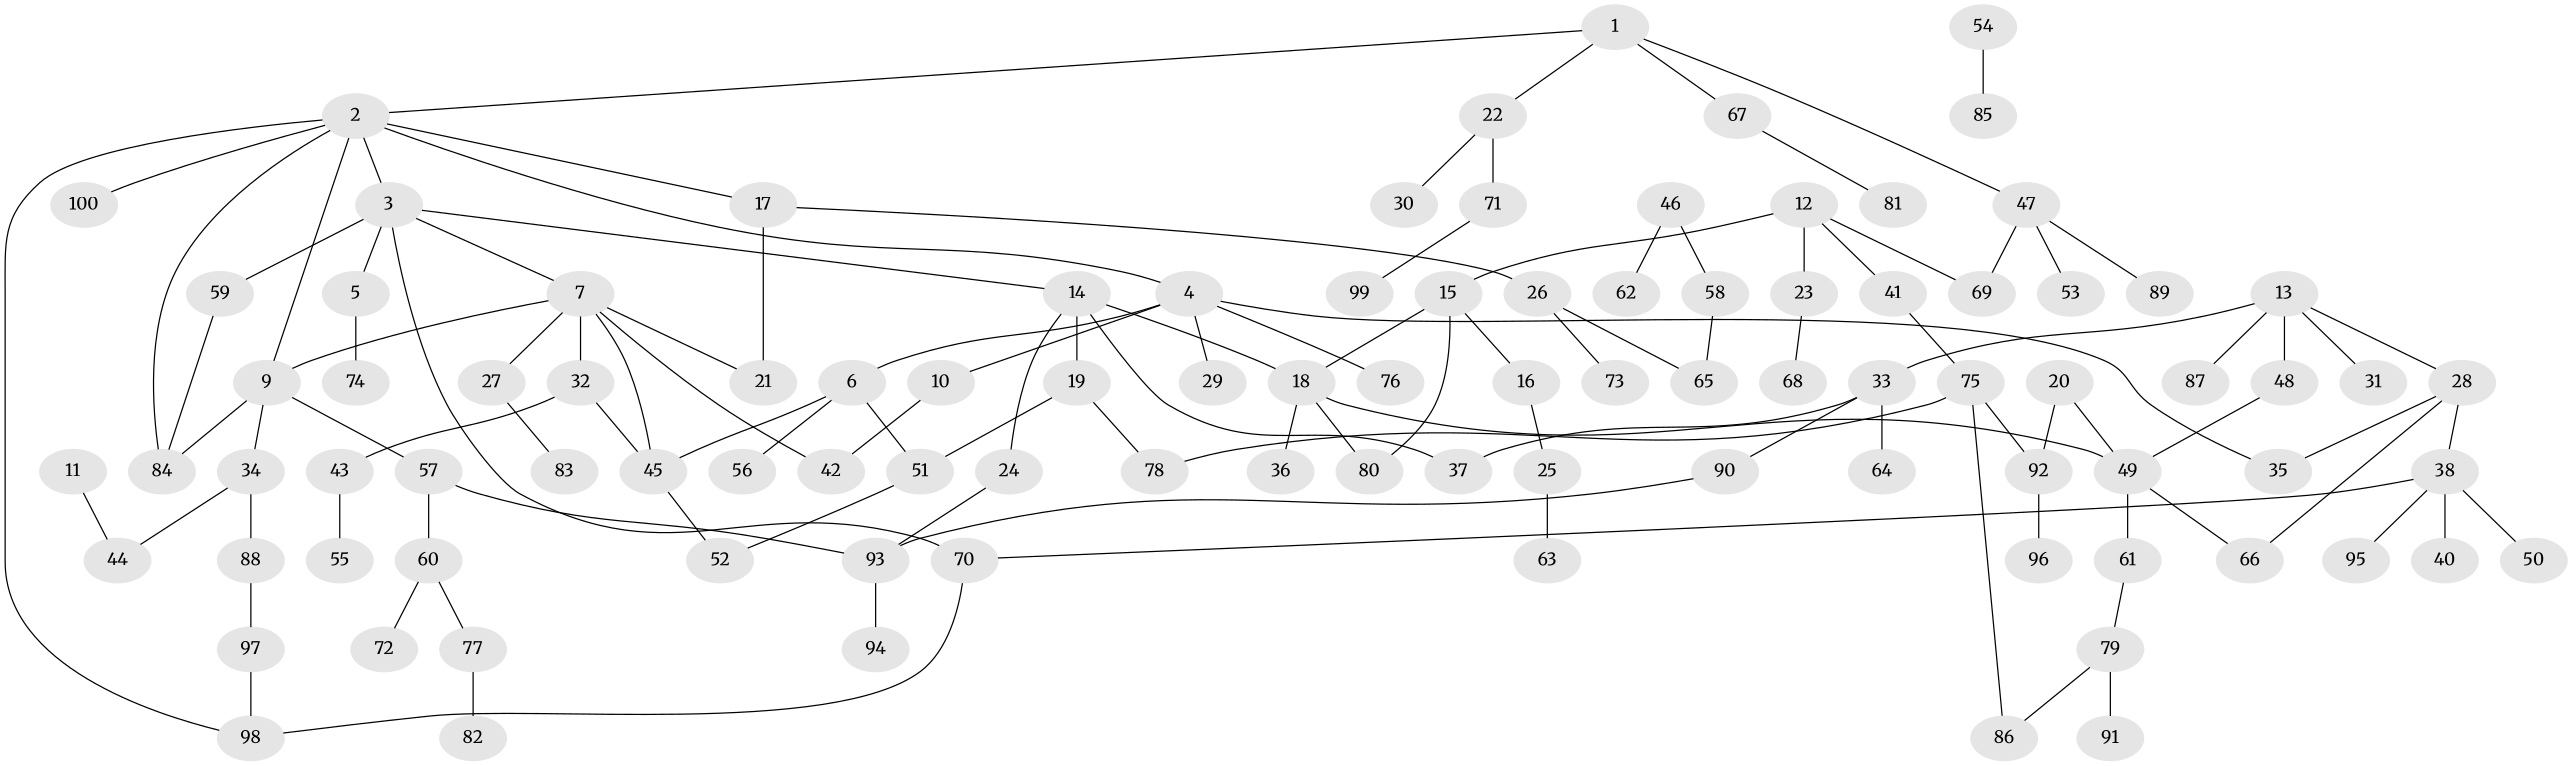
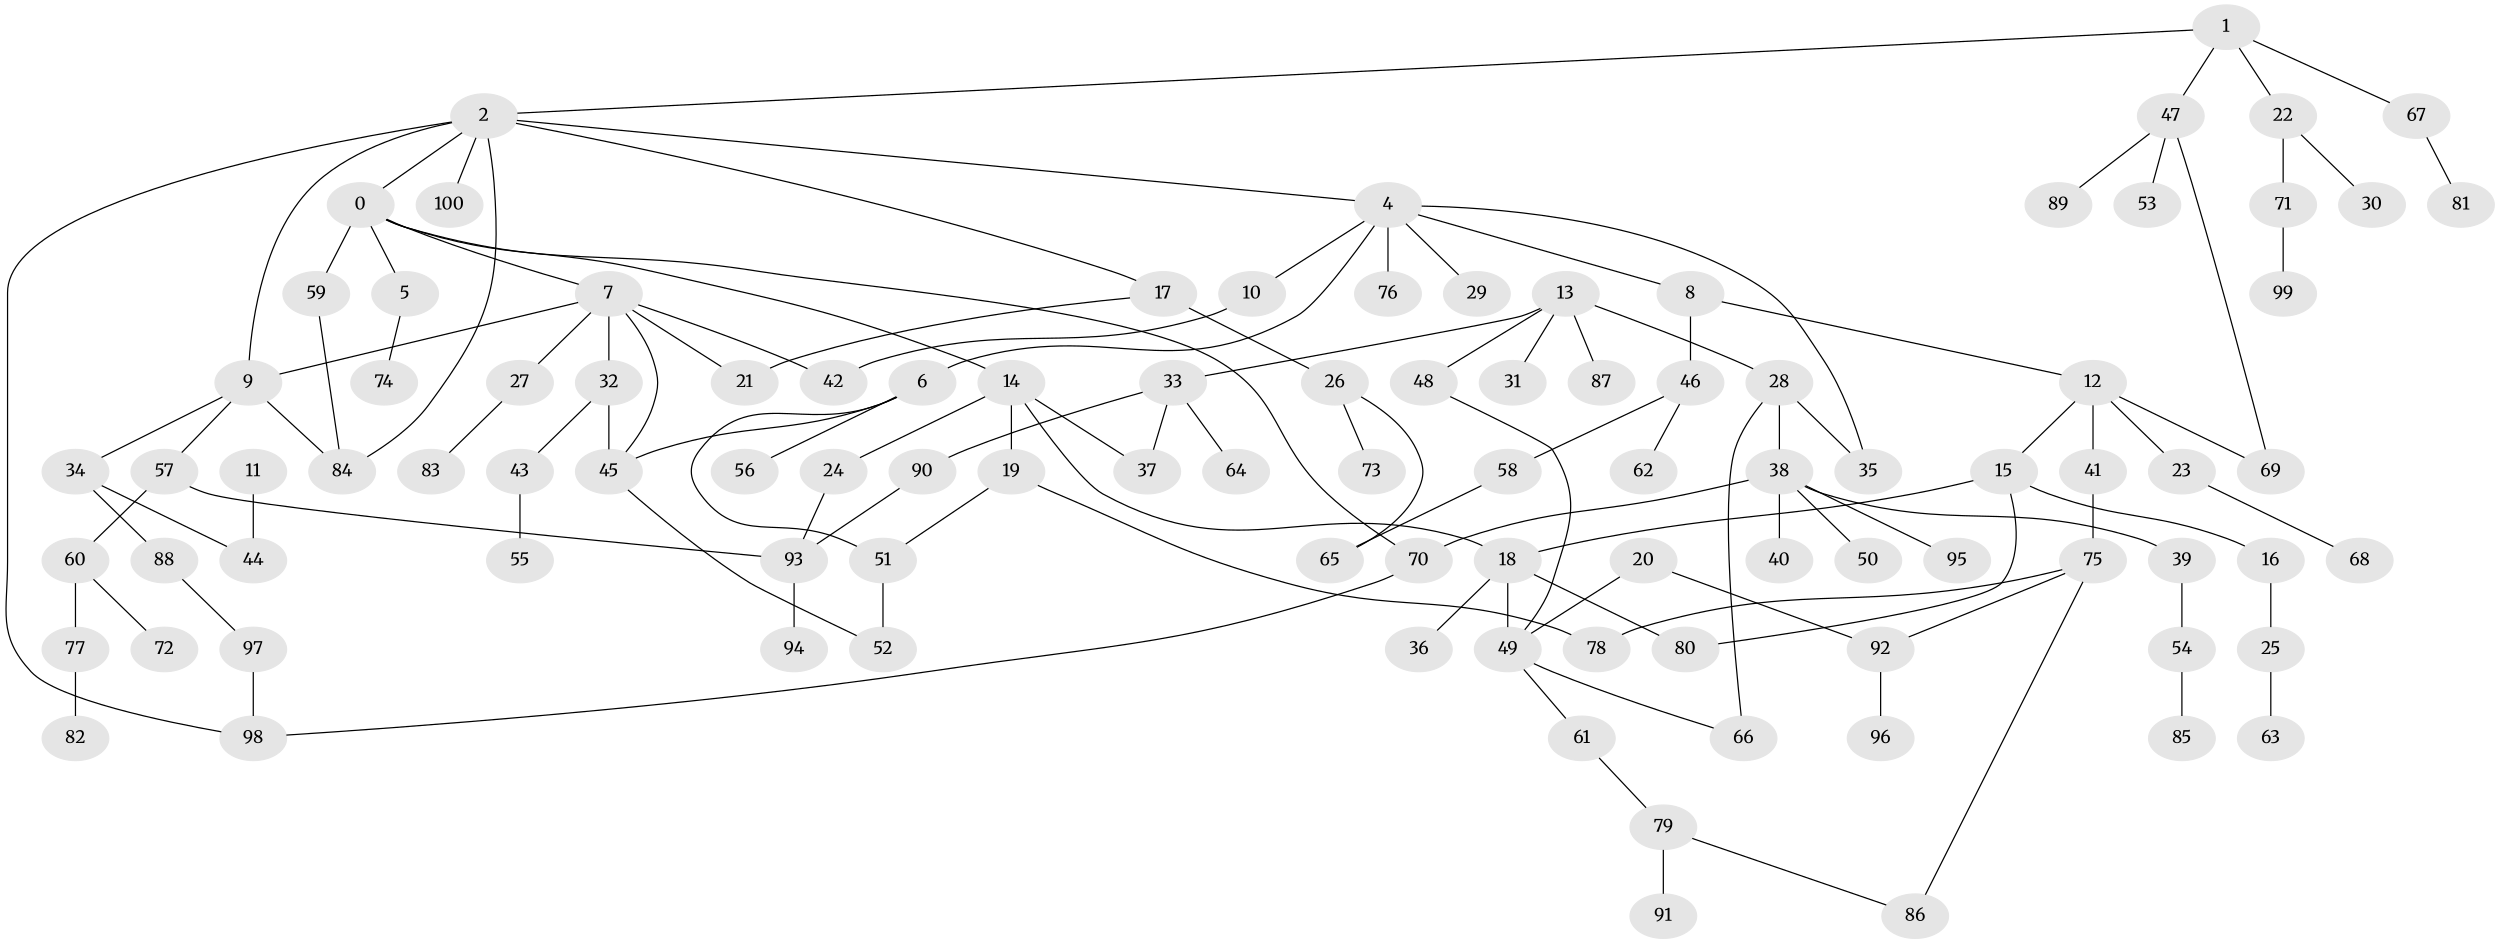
  graph {
    fontname=Merriweather
    node [color=gray90 fontname=Merriweather style=filled]
    edge [fontname=Merriweather]
    1
    2
    22
    47
    67
-   3
+   3 [label=0]
    4
    9
    17
    84
    98
    100
    30
    71
    69
    53
    89
    81
    5
    7
    14
    59
    70
    6
+   8
    10
    29
    35
    76
    34
    57
    21
    26
    74
    27
    32
    42
    45
    18
    19
    24
    37
    51
    56
    12
    46
    11
    44
    52
    83
    43
    15
    23
    41
    13
    28
    31
    33
    48
    87
    58
    62
    88
    93
    60
    16
    80
    68
    75
    20
    49
    92
    38
    66
    64
    90
    36
    78
    25
    63
    65
    73
    61
    96
    99
    94
+   39
    40
    50
    95
    55
    97
    54
    85
    86
    79
    72
    77
    82
    91
    1 -- 2
    1 -- 22
    1 -- 47
    1 -- 67
    2 -- 3
    2 -- 4
    2 -- 9
    2 -- 17
    2 -- 84
    2 -- 98
    2 -- 100
    22 -- 30
    22 -- 71
    47 -- 69
    47 -- 53
    47 -- 89
    67 -- 81
    3 -- 5
    3 -- 7
    3 -- 14
    3 -- 59
    3 -- 70
    4 -- 6
+   4 -- 8
    4 -- 10
    4 -- 29
    4 -- 35
    4 -- 76
    9 -- 84
    9 -- 34
    9 -- 57
    17 -- 21
    17 -- 26
    71 -- 99
    5 -- 74
    7 -- 9
    7 -- 21
    7 -- 27
    7 -- 32
    7 -- 42
    7 -- 45
    14 -- 18
    14 -- 19
    14 -- 24
    14 -- 37
    59 -- 84
    70 -- 98
    6 -- 45
    6 -- 51
    6 -- 56
+   8 -- 12
+   8 -- 46
    10 -- 42
    34 -- 44
    34 -- 88
    57 -- 93
    57 -- 60
    26 -- 65
    26 -- 73
    27 -- 83
    32 -- 45
    32 -- 43
    45 -- 52
    18 -- 80
    18 -- 49
    18 -- 36
    19 -- 51
    19 -- 78
    24 -- 93
    51 -- 52
    12 -- 69
    12 -- 15
    12 -- 23
    12 -- 41
    46 -- 58
    46 -- 62
    11 -- 44
    43 -- 55
    15 -- 18
    15 -- 16
    15 -- 80
    23 -- 68
    41 -- 75
    13 -- 28
    13 -- 31
    13 -- 33
    13 -- 48
    13 -- 87
    28 -- 35
    28 -- 38
    28 -- 66
    33 -- 37
    33 -- 64
    33 -- 90
    48 -- 49
    58 -- 65
    88 -- 97
    93 -- 94
    60 -- 72
    60 -- 77
    16 -- 25
    75 -- 92
    75 -- 78
    75 -- 86
    20 -- 49
    20 -- 92
    49 -- 66
    49 -- 61
    92 -- 96
    38 -- 70
+   38 -- 39
    38 -- 40
    38 -- 50
    38 -- 95
    90 -- 93
    25 -- 63
    61 -- 79
+   39 -- 54
    97 -- 98
    54 -- 85
    79 -- 86
    79 -- 91
    77 -- 82
  }
